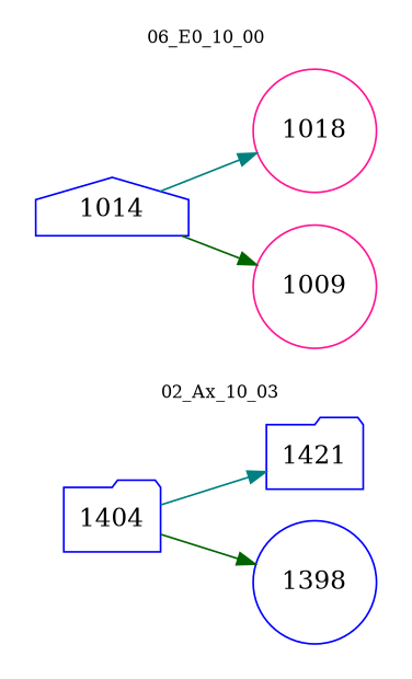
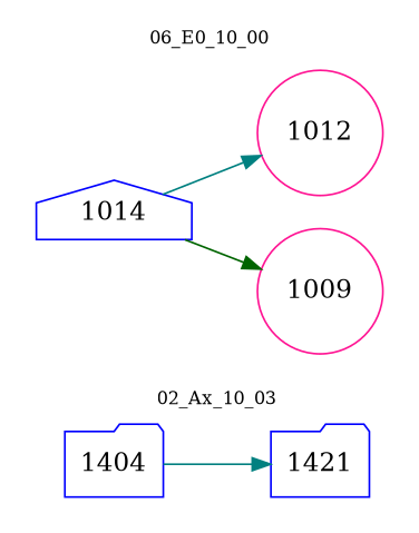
  digraph {
    rankdir=LR
    node [color=blue shape=circle]
    edge [color=darkgreen]
    n1 [label=1404 shape=folder]
-   n2 [label=1398]
    n3 [label=1421 shape=folder]
    n4 [label=1014 shape=house]
    n5 [color=deeppink label=1009]
-   n6 [color=deeppink label=1018]
+   n6 [color=deeppink label=1012]
    subgraph cluster_1 {
      color=white
      fontsize=10
      label="02_Ax_10_03"
      n1
-     n2
      n3
    }
    subgraph cluster_2 {
      color=white
      fontsize=10
      label="06_E0_10_00"
      n4
      n5
      n6
    }
-   n1 -> n2
    n1 -> n3 [color=teal]
    n4 -> n5
    n4 -> n6 [color=teal]
  }
